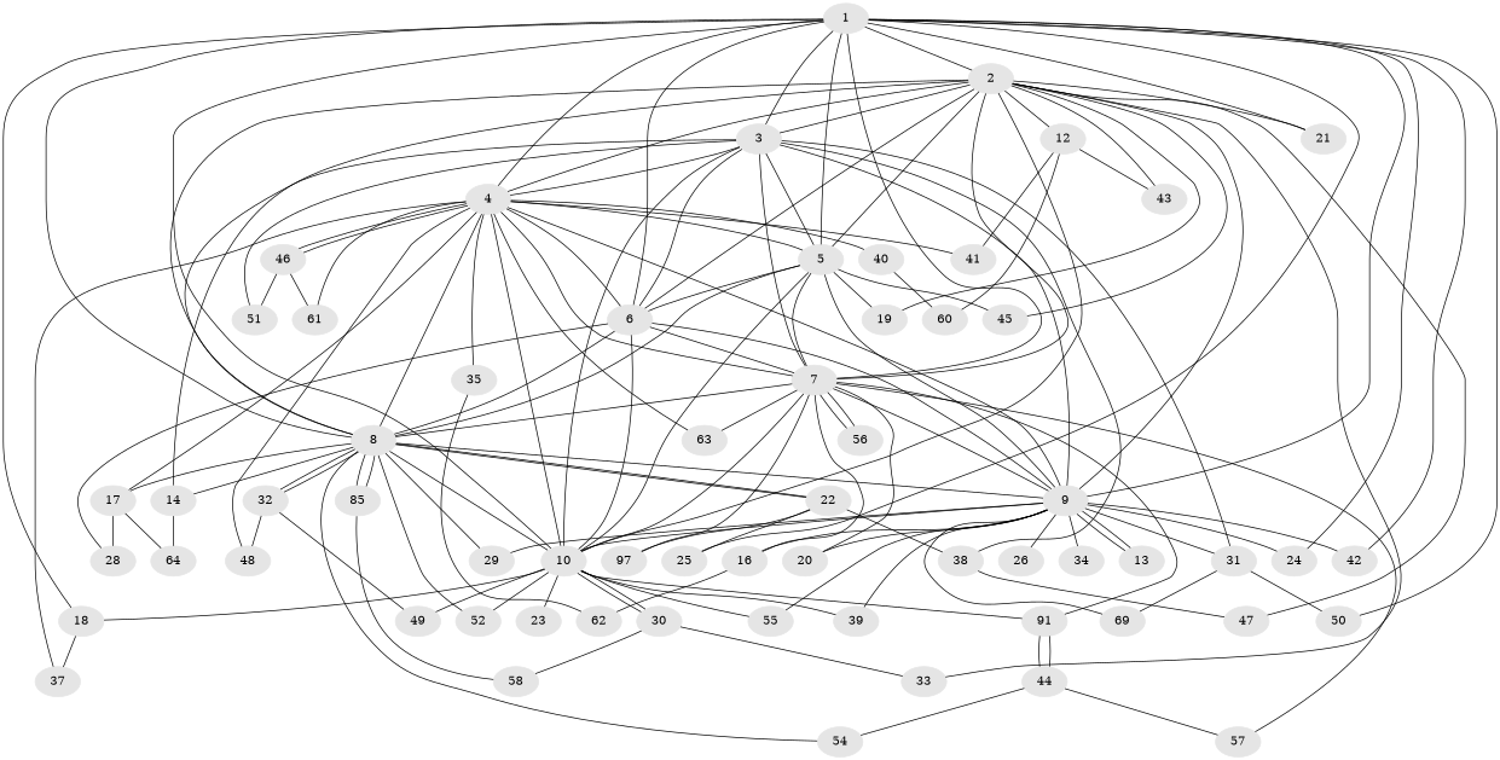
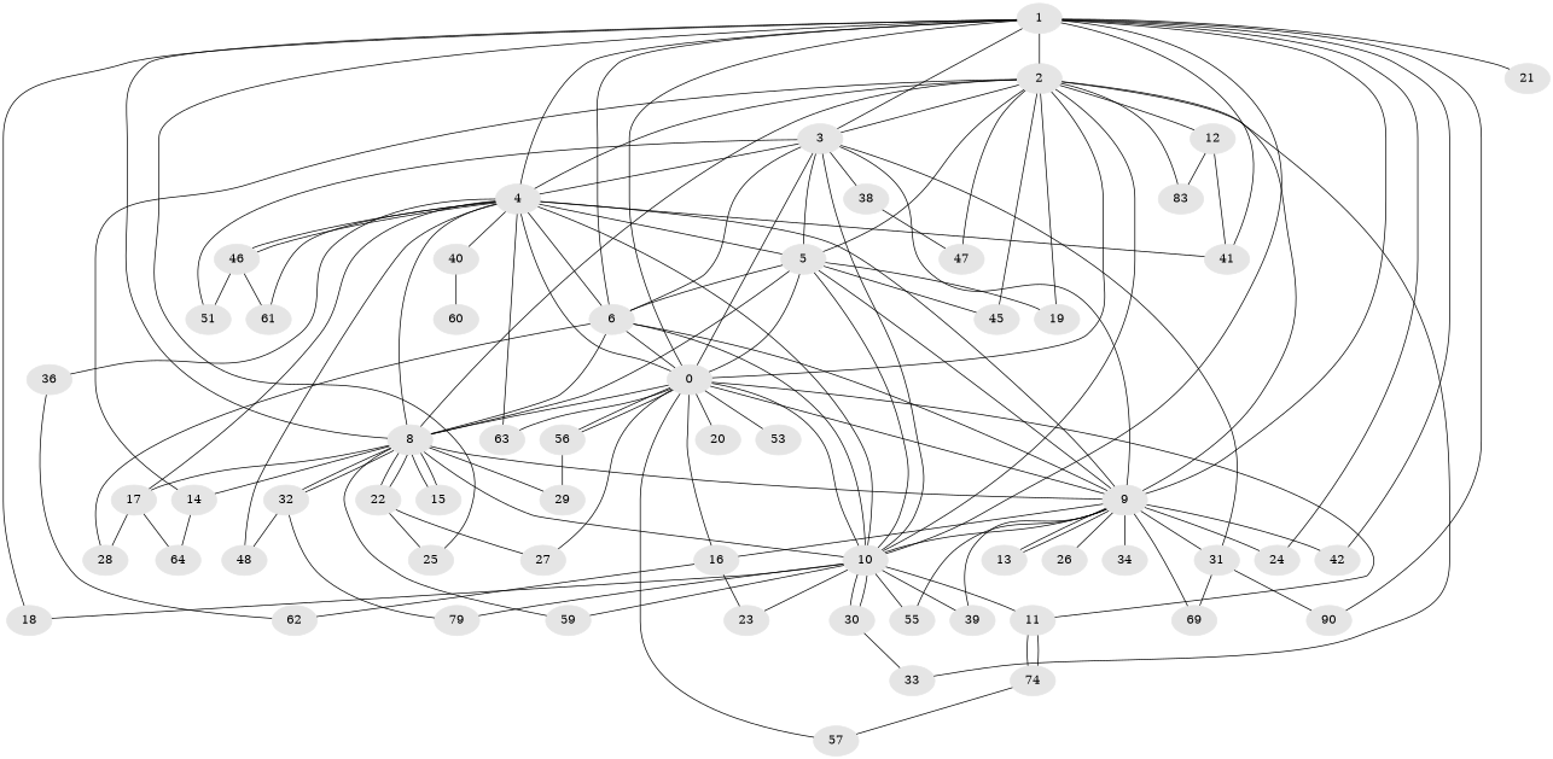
  graph {
    node [color=gray90 style=filled]
    1
    2
    3
    4
    5
    6
-   7
+   7 [label=0]
    8
    9
    10
    18
    21
    24
    25
    42
-   50
+   50 [label=90]
    12
    14
    19
    33
-   43
+   43 [label=83]
    45
    47
    31
    38
    51
    17
-   35
-   37
+   35 [label=36]
    40
    41
    46
    48
    61
    63
    28
-   11 [label=91]
+   11
    16
    20
-   27 [label=97]
+   27
+   53
    56
    57
-   15 [label=85]
+   15
    22
    29
    32
-   52
-   54
+   52 [label=59]
    26
    34
    13
    39
    55
    n55 [label=69]
    23
    30
-   49
+   49 [label=79]
    60
    64
    62
-   44
-   58
+   44 [label=74]
    1 -- 2
    1 -- 3
    1 -- 4
-   1 -- 5
+   1 -- 41
    1 -- 6
    1 -- 7
    1 -- 8
    1 -- 9
    1 -- 10
    1 -- 18
    1 -- 21
    1 -- 24
    1 -- 25
    1 -- 42
    1 -- 50
    2 -- 3
    2 -- 4
    2 -- 5
-   2 -- 6
    2 -- 7
    2 -- 8
    2 -- 9
    2 -- 10
-   2 -- 21
    2 -- 12
    2 -- 14
    2 -- 19
    2 -- 33
    2 -- 43
    2 -- 45
    2 -- 47
    3 -- 4
    3 -- 5
    3 -- 6
    3 -- 7
-   3 -- 8
    3 -- 9
    3 -- 10
    3 -- 31
    3 -- 38
    3 -- 51
    4 -- 5
    4 -- 6
    4 -- 7
    4 -- 8
    4 -- 9
    4 -- 10
    4 -- 17
    4 -- 35
-   4 -- 37
    4 -- 40
    4 -- 41
    4 -- 46
    4 -- 46
    4 -- 48
    4 -- 61
    4 -- 63
    5 -- 6
    5 -- 7
    5 -- 8
    5 -- 9
    5 -- 10
    5 -- 19
    5 -- 45
    6 -- 7
    6 -- 8
    6 -- 9
    6 -- 10
    6 -- 28
    7 -- 8
    7 -- 9
    7 -- 10
    7 -- 63
    7 -- 11
    7 -- 16
    7 -- 20
    7 -- 27
+   7 -- 53
    7 -- 56
    7 -- 56
    7 -- 57
    8 -- 9
    8 -- 10
    8 -- 14
    8 -- 17
    8 -- 15
    8 -- 15
    8 -- 22
    8 -- 22
    8 -- 29
    8 -- 32
    8 -- 32
    8 -- 52
-   8 -- 54
    9 -- 10
    9 -- 24
    9 -- 42
    9 -- 31
    9 -- 16
-   9 -- 20
-   9 -- 29
+   56 -- 29
    9 -- 26
    9 -- 34
    9 -- 13
    9 -- 13
    9 -- 39
    9 -- 55
    9 -- n55
    10 -- 18
    10 -- 11
    10 -- 52
    10 -- 39
    10 -- 55
    10 -- 23
    10 -- 30
    10 -- 30
    10 -- 49
-   18 -- 37
    12 -- 43
    12 -- 41
-   12 -- 60
    14 -- 64
    31 -- 50
    31 -- n55
    38 -- 47
    17 -- 28
    17 -- 64
    35 -- 62
    40 -- 60
    46 -- 51
    46 -- 61
    11 -- 44
    11 -- 44
+   16 -- 23
    16 -- 62
-   15 -- 58
    22 -- 25
-   22 -- 38
    22 -- 27
    32 -- 48
    32 -- 49
    30 -- 33
-   30 -- 58
    44 -- 57
-   44 -- 54
  }
